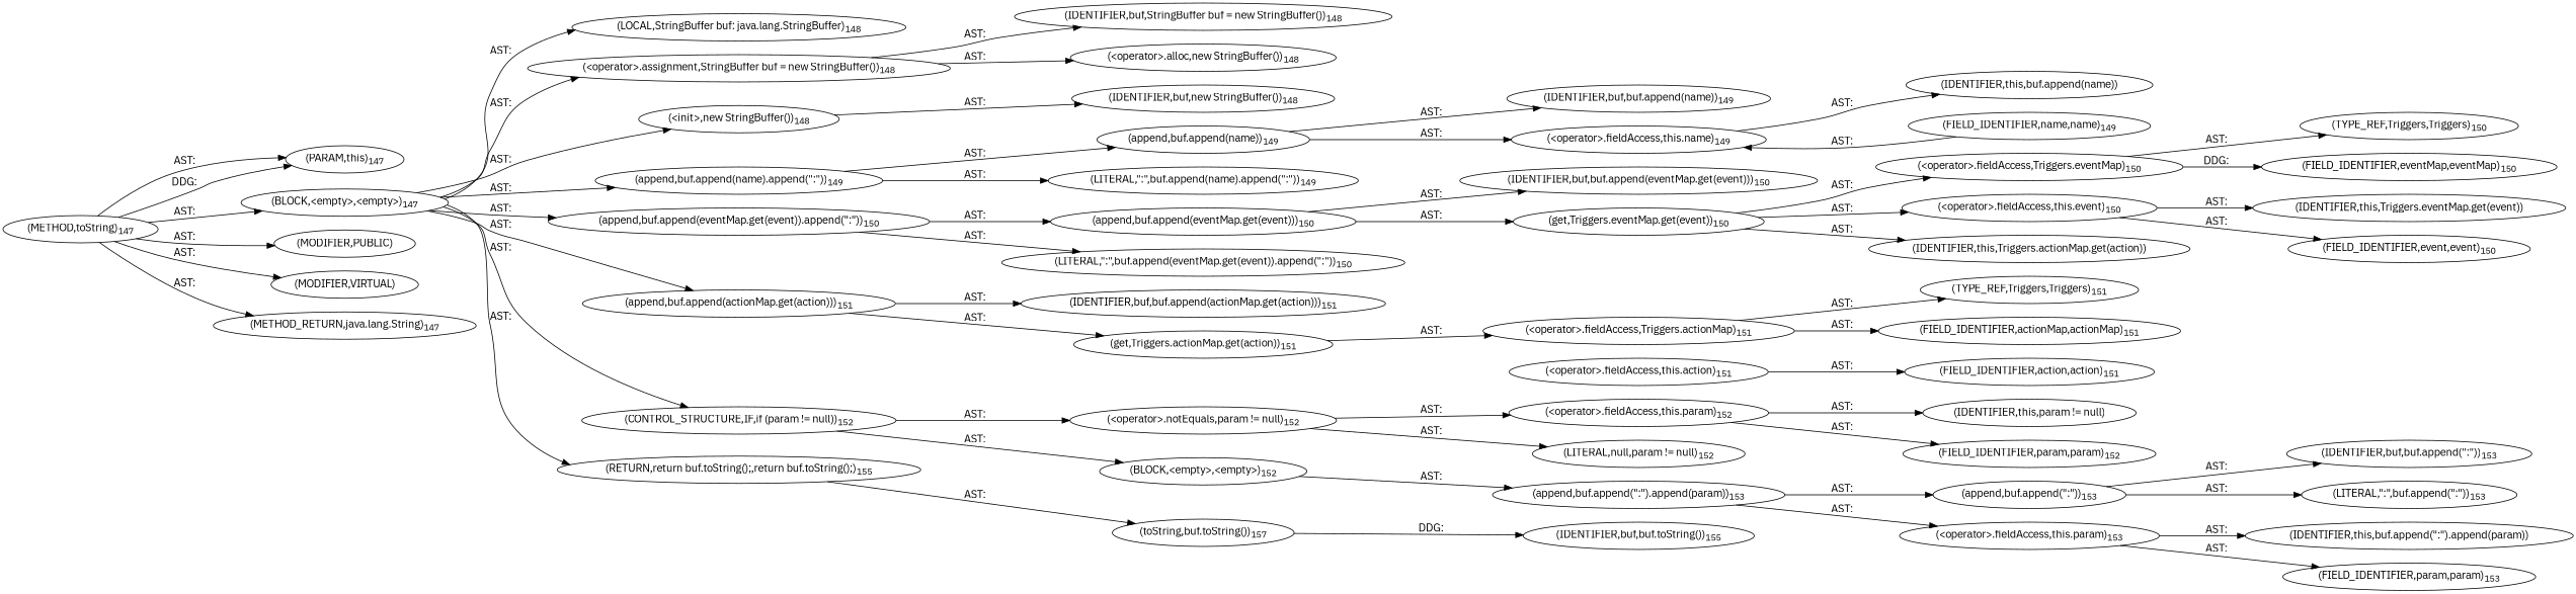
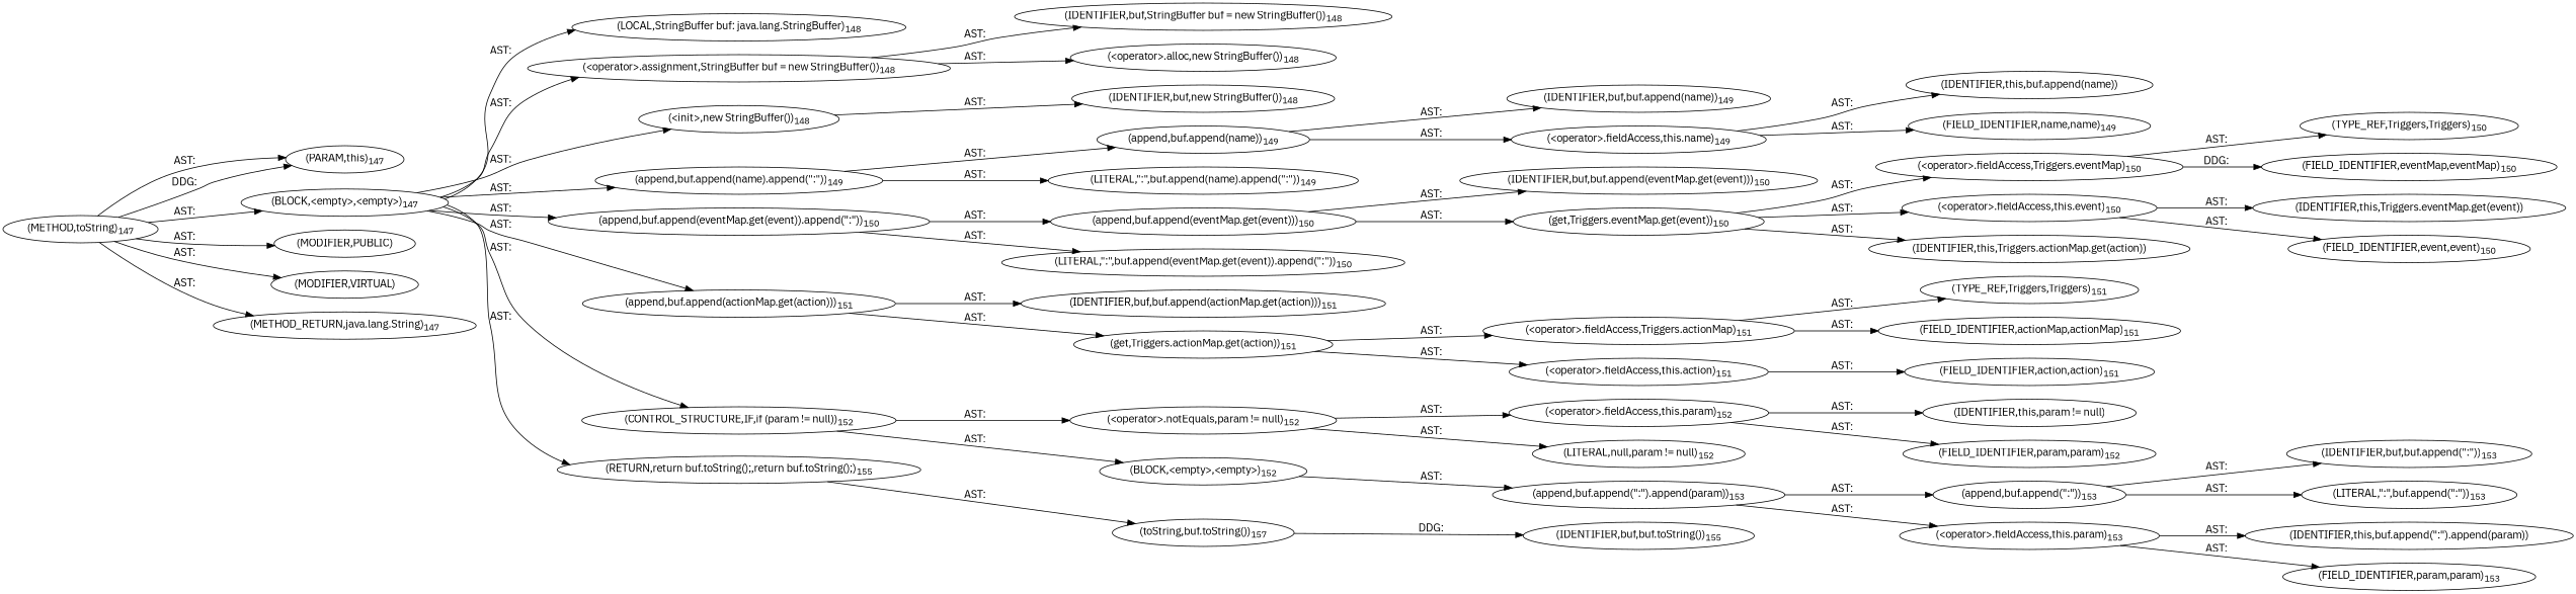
  digraph {
    fontname="IBM Plex Sans"
    rankdir=LR
    node [fontname="IBM Plex Sans"]
    edge [fontname="IBM Plex Sans"]
    n1 [label=<(METHOD,toString)<SUB>147</SUB>>]
    n2 [label=<(PARAM,this)<SUB>147</SUB>>]
    n3 [label=<(BLOCK,&lt;empty&gt;,&lt;empty&gt;)<SUB>147</SUB>>]
    n4 [label=<(MODIFIER,PUBLIC)>]
    n5 [label=<(MODIFIER,VIRTUAL)>]
    n6 [label=<(METHOD_RETURN,java.lang.String)<SUB>147</SUB>>]
    n7 [label=<(LOCAL,StringBuffer buf: java.lang.StringBuffer)<SUB>148</SUB>>]
    n8 [label=<(&lt;operator&gt;.assignment,StringBuffer buf = new StringBuffer())<SUB>148</SUB>>]
    n9 [label=<(&lt;init&gt;,new StringBuffer())<SUB>148</SUB>>]
    n10 [label=<(append,buf.append(name).append(&quot;:&quot;))<SUB>149</SUB>>]
    n11 [label=<(append,buf.append(eventMap.get(event)).append(&quot;:&quot;))<SUB>150</SUB>>]
    n12 [label=<(append,buf.append(actionMap.get(action)))<SUB>151</SUB>>]
    n13 [label=<(CONTROL_STRUCTURE,IF,if (param != null))<SUB>152</SUB>>]
    n14 [label=<(RETURN,return buf.toString();,return buf.toString();)<SUB>155</SUB>>]
    n15 [label=<(IDENTIFIER,buf,StringBuffer buf = new StringBuffer())<SUB>148</SUB>>]
    n16 [label=<(&lt;operator&gt;.alloc,new StringBuffer())<SUB>148</SUB>>]
    n17 [label=<(IDENTIFIER,buf,new StringBuffer())<SUB>148</SUB>>]
    n18 [label=<(append,buf.append(name))<SUB>149</SUB>>]
    n19 [label=<(LITERAL,&quot;:&quot;,buf.append(name).append(&quot;:&quot;))<SUB>149</SUB>>]
    n20 [label=<(append,buf.append(eventMap.get(event)))<SUB>150</SUB>>]
    n21 [label=<(LITERAL,&quot;:&quot;,buf.append(eventMap.get(event)).append(&quot;:&quot;))<SUB>150</SUB>>]
    n22 [label=<(IDENTIFIER,buf,buf.append(actionMap.get(action)))<SUB>151</SUB>>]
    n23 [label=<(get,Triggers.actionMap.get(action))<SUB>151</SUB>>]
    n24 [label=<(&lt;operator&gt;.notEquals,param != null)<SUB>152</SUB>>]
    n25 [label=<(BLOCK,&lt;empty&gt;,&lt;empty&gt;)<SUB>152</SUB>>]
    n26 [label=<(toString,buf.toString())<SUB>157</SUB>>]
    n27 [label=<(IDENTIFIER,buf,buf.append(name))<SUB>149</SUB>>]
    n28 [label=<(&lt;operator&gt;.fieldAccess,this.name)<SUB>149</SUB>>]
    n29 [label=<(IDENTIFIER,this,buf.append(name))>]
    n30 [label=<(FIELD_IDENTIFIER,name,name)<SUB>149</SUB>>]
    n31 [label=<(IDENTIFIER,buf,buf.append(eventMap.get(event)))<SUB>150</SUB>>]
    n32 [label=<(get,Triggers.eventMap.get(event))<SUB>150</SUB>>]
    n33 [label=<(&lt;operator&gt;.fieldAccess,Triggers.eventMap)<SUB>150</SUB>>]
    n34 [label=<(&lt;operator&gt;.fieldAccess,this.event)<SUB>150</SUB>>]
    n35 [label=<(IDENTIFIER,this,Triggers.actionMap.get(action))>]
    n36 [label=<(TYPE_REF,Triggers,Triggers)<SUB>150</SUB>>]
    n37 [label=<(FIELD_IDENTIFIER,eventMap,eventMap)<SUB>150</SUB>>]
    n38 [label=<(IDENTIFIER,this,Triggers.eventMap.get(event))>]
    n39 [label=<(FIELD_IDENTIFIER,event,event)<SUB>150</SUB>>]
    n40 [label=<(&lt;operator&gt;.fieldAccess,Triggers.actionMap)<SUB>151</SUB>>]
    n41 [label=<(&lt;operator&gt;.fieldAccess,this.action)<SUB>151</SUB>>]
    n42 [label=<(TYPE_REF,Triggers,Triggers)<SUB>151</SUB>>]
    n43 [label=<(FIELD_IDENTIFIER,actionMap,actionMap)<SUB>151</SUB>>]
    n44 [label=<(FIELD_IDENTIFIER,action,action)<SUB>151</SUB>>]
    n45 [label=<(&lt;operator&gt;.fieldAccess,this.param)<SUB>152</SUB>>]
    n46 [label=<(LITERAL,null,param != null)<SUB>152</SUB>>]
    n47 [label=<(append,buf.append(&quot;:&quot;).append(param))<SUB>153</SUB>>]
    n48 [label=<(IDENTIFIER,this,param != null)>]
    n49 [label=<(FIELD_IDENTIFIER,param,param)<SUB>152</SUB>>]
    n50 [label=<(append,buf.append(&quot;:&quot;))<SUB>153</SUB>>]
    n51 [label=<(&lt;operator&gt;.fieldAccess,this.param)<SUB>153</SUB>>]
    n52 [label=<(IDENTIFIER,buf,buf.append(&quot;:&quot;))<SUB>153</SUB>>]
    n53 [label=<(LITERAL,&quot;:&quot;,buf.append(&quot;:&quot;))<SUB>153</SUB>>]
    n54 [label=<(IDENTIFIER,this,buf.append(&quot;:&quot;).append(param))>]
    n55 [label=<(FIELD_IDENTIFIER,param,param)<SUB>153</SUB>>]
    n56 [label=<(IDENTIFIER,buf,buf.toString())<SUB>155</SUB>>]
    n1 -> n2 [label="AST: "]
    n1 -> n2 [label="DDG: "]
    n1 -> n3 [label="AST: "]
    n1 -> n4 [label="AST: "]
    n1 -> n5 [label="AST: "]
    n1 -> n6 [label="AST: "]
    n3 -> n7 [label="AST: "]
    n3 -> n8 [label="AST: "]
    n3 -> n9 [label="AST: "]
    n3 -> n10 [label="AST: "]
    n3 -> n11 [label="AST: "]
    n3 -> n12 [label="AST: "]
    n3 -> n13 [label="AST: "]
    n3 -> n14 [label="AST: "]
    n8 -> n15 [label="AST: "]
    n8 -> n16 [label="AST: "]
    n9 -> n17 [label="AST: "]
    n10 -> n18 [label="AST: "]
    n10 -> n19 [label="AST: "]
    n11 -> n20 [label="AST: "]
    n11 -> n21 [label="AST: "]
    n12 -> n22 [label="AST: "]
    n12 -> n23 [label="AST: "]
    n13 -> n24 [label="AST: "]
    n13 -> n25 [label="AST: "]
    n14 -> n26 [label="AST: "]
    n18 -> n27 [label="AST: "]
    n18 -> n28 [label="AST: "]
    n20 -> n31 [label="AST: "]
    n20 -> n32 [label="AST: "]
    n23 -> n40 [label="AST: "]
+   n23 -> n41 [label="AST: "]
    n24 -> n45 [label="AST: "]
    n24 -> n46 [label="AST: "]
    n25 -> n47 [label="AST: "]
    n26 -> n56 [label="DDG: "]
    n28 -> n29 [label="AST: "]
-   n30 -> n28 [label="AST: "]
+   n28 -> n30 [label="AST: "]
    n32 -> n33 [label="AST: "]
    n32 -> n34 [label="AST: "]
    n32 -> n35 [label="AST: "]
    n33 -> n36 [label="AST: "]
    n33 -> n37 [label="DDG: "]
    n34 -> n38 [label="AST: "]
    n34 -> n39 [label="AST: "]
    n40 -> n42 [label="AST: "]
    n40 -> n43 [label="AST: "]
    n41 -> n44 [label="AST: "]
    n45 -> n48 [label="AST: "]
    n45 -> n49 [label="AST: "]
    n47 -> n50 [label="AST: "]
    n47 -> n51 [label="AST: "]
    n50 -> n52 [label="AST: "]
    n50 -> n53 [label="AST: "]
    n51 -> n54 [label="AST: "]
    n51 -> n55 [label="AST: "]
  }
